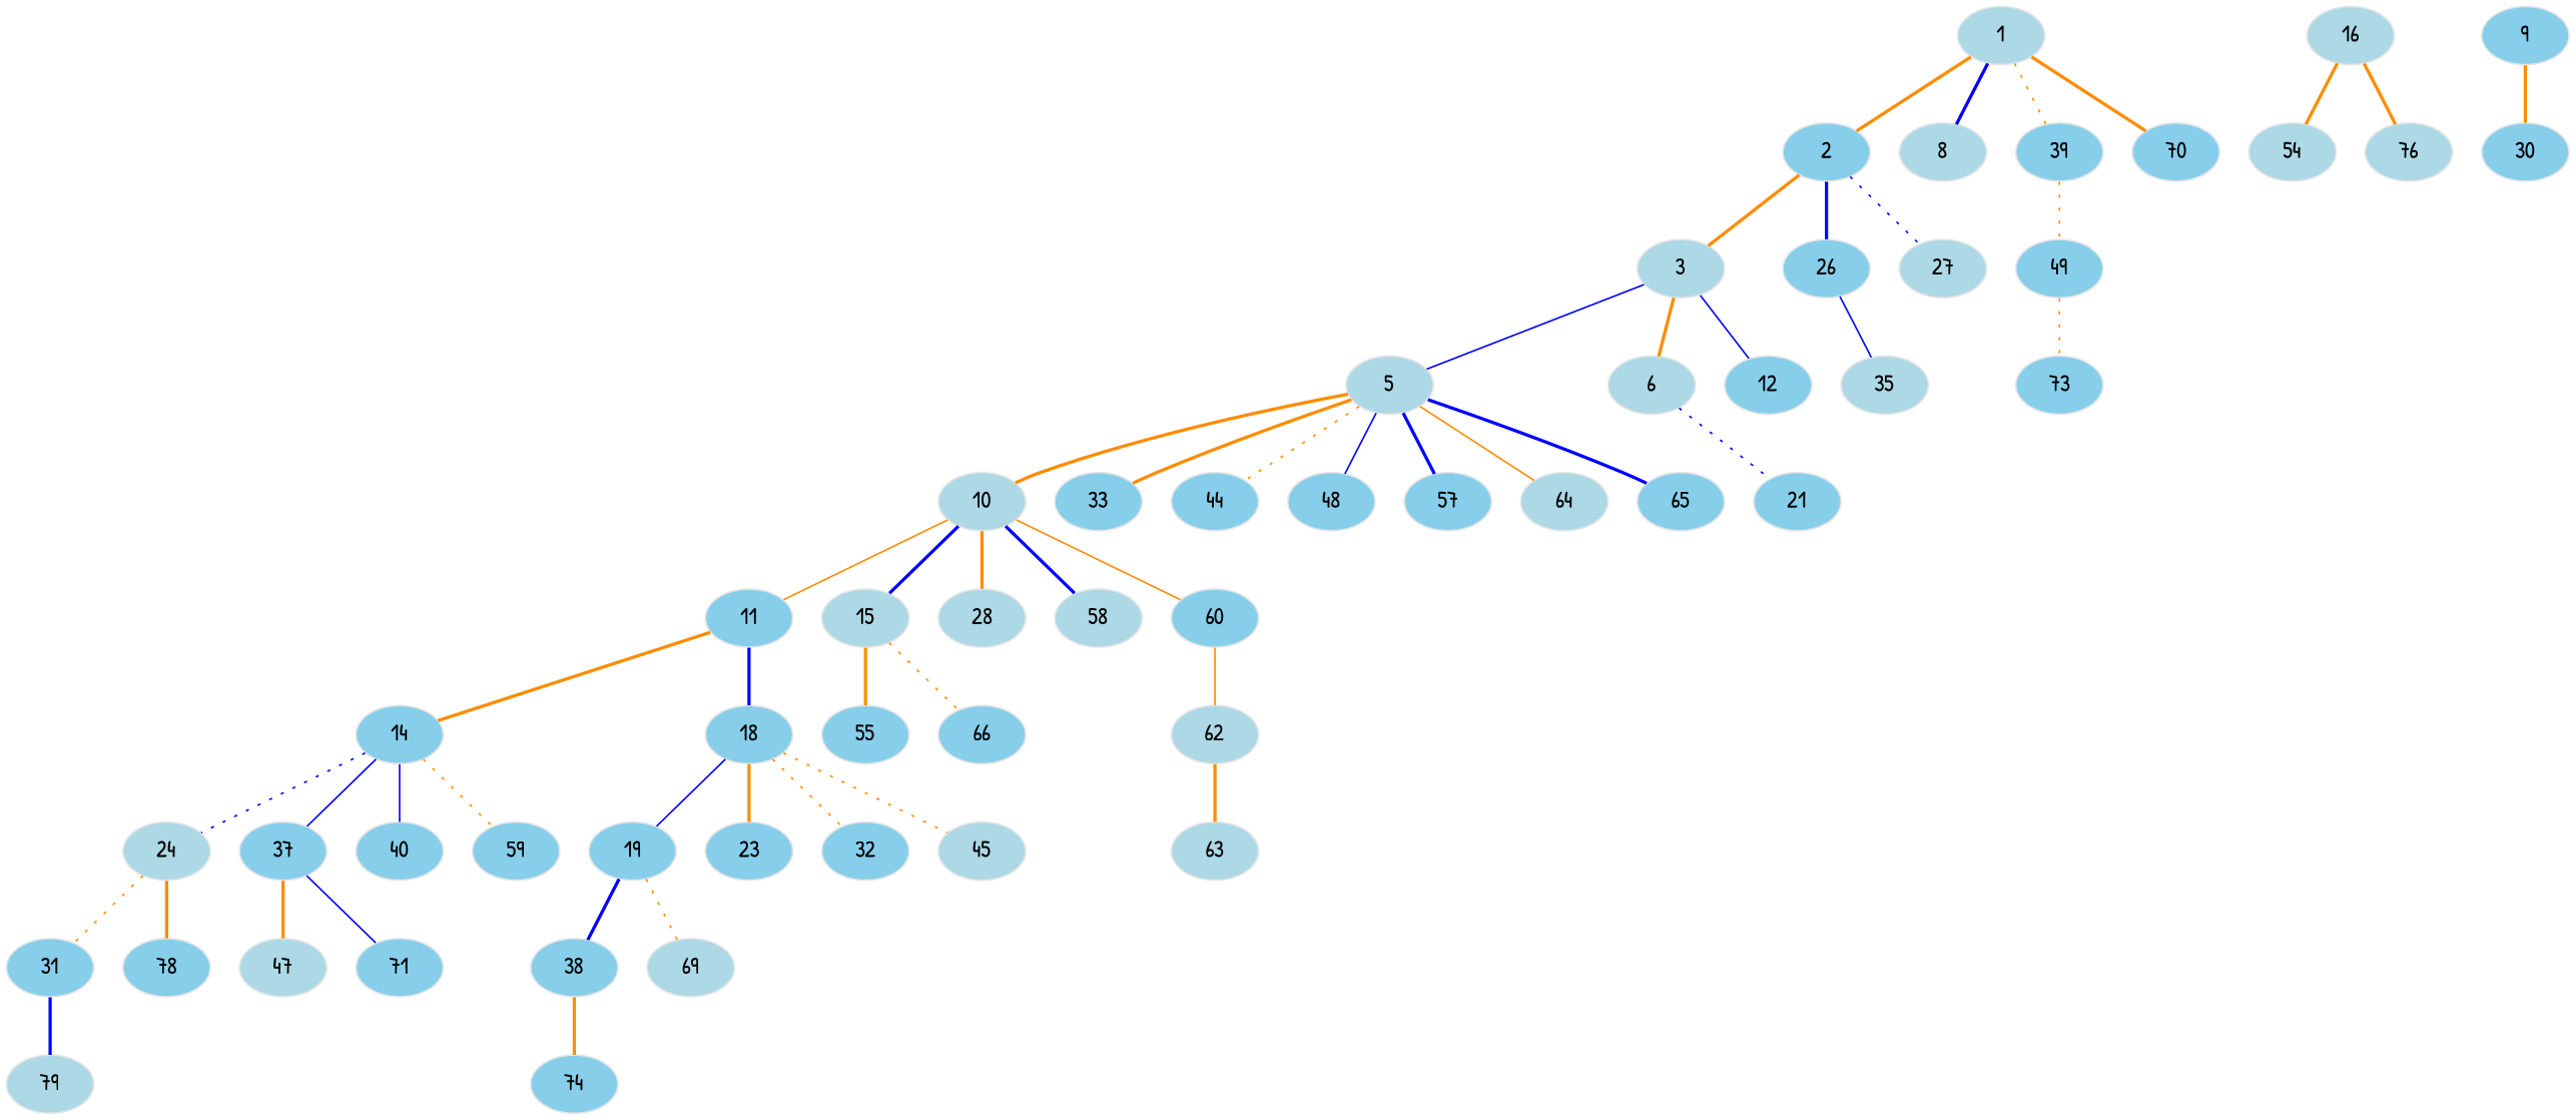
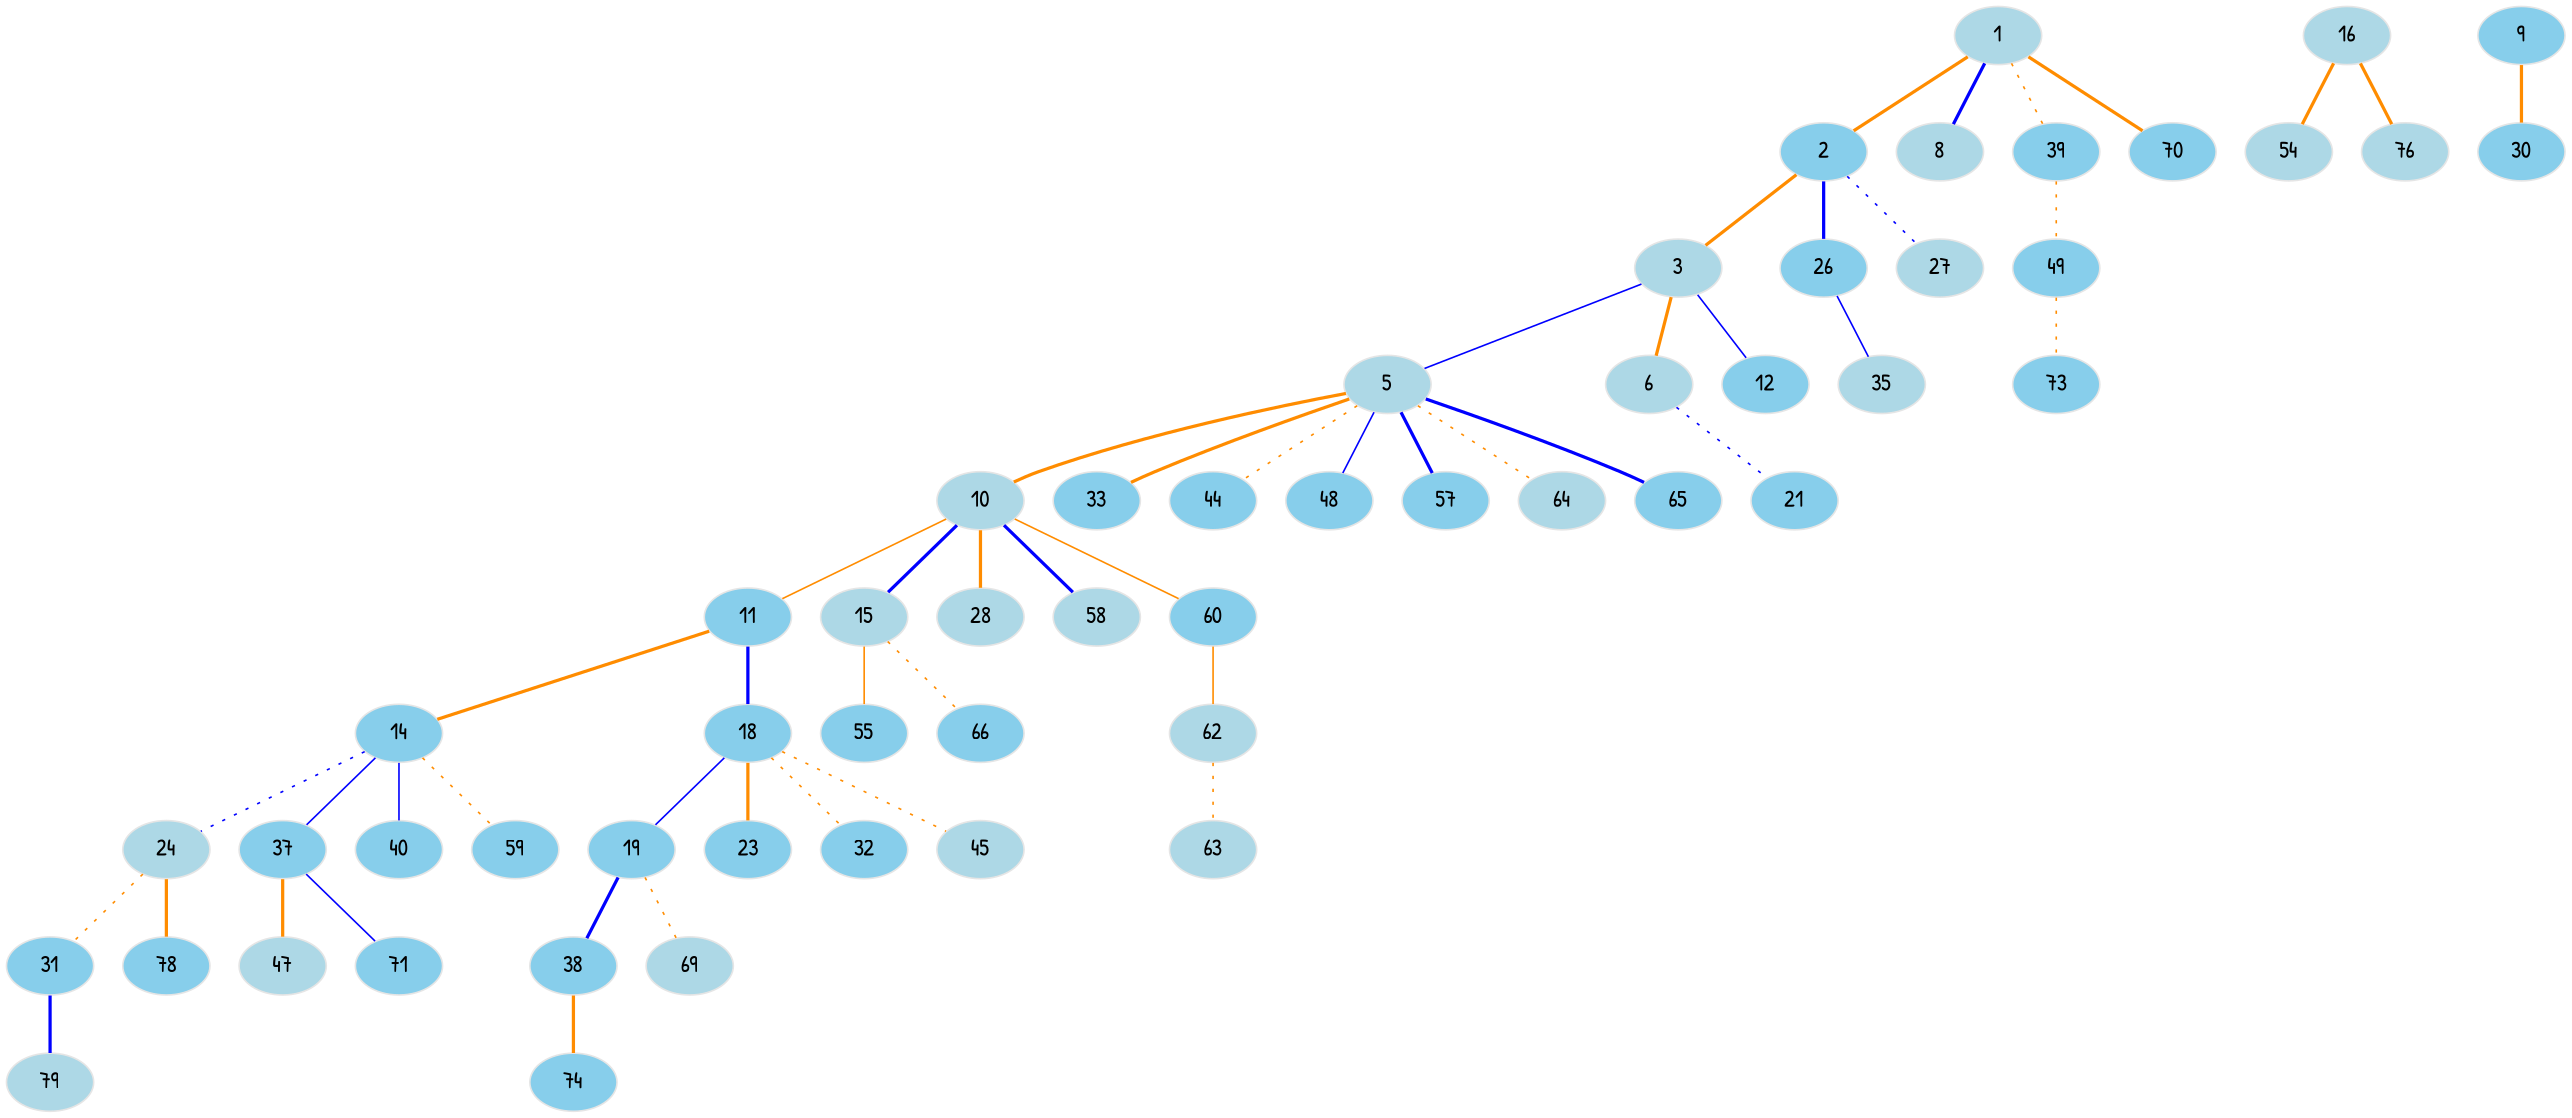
  graph {
    fontname="Patrick Hand"
    node [color=gray90 fillcolor=skyblue fontname="Patrick Hand" style=filled]
    edge [color=darkorange fontname="Patrick Hand" style=bold]
    1 [fillcolor=lightblue super="+29"]
    2 [super="+7"]
    8 [fillcolor=lightblue]
    39
    70
    3 [fillcolor=lightblue super="+4"]
    26
    27 [fillcolor=lightblue]
    16 [fillcolor=lightblue super="+56"]
    54 [fillcolor=lightblue super="+77"]
    76 [fillcolor=lightblue]
    49 [super="+52"]
    5 [fillcolor=lightblue super="+13"]
    6 [fillcolor=lightblue super="+34"]
    12
    35 [fillcolor=lightblue super="+51"]
    10 [fillcolor=lightblue super="+17"]
    33 [super="+46"]
    44
    48
    57
    64 [fillcolor=lightblue super="+67"]
    65
    21 [super="+41"]
    9 [super="+22"]
    30
    11
    15 [fillcolor=lightblue super="+43"]
    28 [fillcolor=lightblue]
    58 [fillcolor=lightblue]
    60
    14 [super="+36"]
    18 [super="+20"]
    55 [super="+61"]
    66
    62 [fillcolor=lightblue super="+72"]
    24 [fillcolor=lightblue super="+25"]
    37 [super="+42"]
    40
    59 [super="+75"]
    19 [super="+50"]
    23
    32
    45 [fillcolor=lightblue]
    31 [super="+68"]
    78
    47 [fillcolor=lightblue]
    71
    38 [super="+53"]
    69 [fillcolor=lightblue]
    74
    79 [fillcolor=lightblue]
    73
    63 [fillcolor=lightblue]
    1 -- 2
    1 -- 8 [color=blue]
    1 -- 39 [style=dotted]
    1 -- 70
    2 -- 3
    2 -- 26 [color=blue]
    2 -- 27 [color=blue style=dotted]
    39 -- 49 [style=dotted]
    3 -- 5 [color=blue style=solid]
    3 -- 6
    3 -- 12 [color=blue style=solid]
    26 -- 35 [color=blue style=solid]
    16 -- 54
    16 -- 76
    49 -- 73 [style=dotted]
    5 -- 10
    5 -- 33
    5 -- 44 [style=dotted]
    5 -- 48 [color=blue style=solid]
    5 -- 57 [color=blue]
-   5 -- 64 [style=solid]
+   5 -- 64 [style=dotted]
    5 -- 65 [color=blue]
    6 -- 21 [color=blue style=dotted]
    10 -- 11 [style=solid]
    10 -- 15 [color=blue]
    10 -- 28
    10 -- 58 [color=blue]
    10 -- 60 [style=solid]
    9 -- 30
    11 -- 14
    11 -- 18 [color=blue]
-   15 -- 55
+   15 -- 55 [style=solid]
    15 -- 66 [style=dotted]
    60 -- 62 [style=solid]
    14 -- 24 [color=blue style=dotted]
    14 -- 37 [color=blue style=solid]
    14 -- 40 [color=blue style=solid]
    14 -- 59 [style=dotted]
    18 -- 19 [color=blue style=solid]
    18 -- 23
    18 -- 32 [style=dotted]
    18 -- 45 [style=dotted]
-   62 -- 63
+   62 -- 63 [style=dotted]
    24 -- 31 [style=dotted]
    24 -- 78
    37 -- 47
    37 -- 71 [color=blue style=solid]
    19 -- 38 [color=blue]
    19 -- 69 [style=dotted]
    31 -- 79 [color=blue]
    38 -- 74
  }
